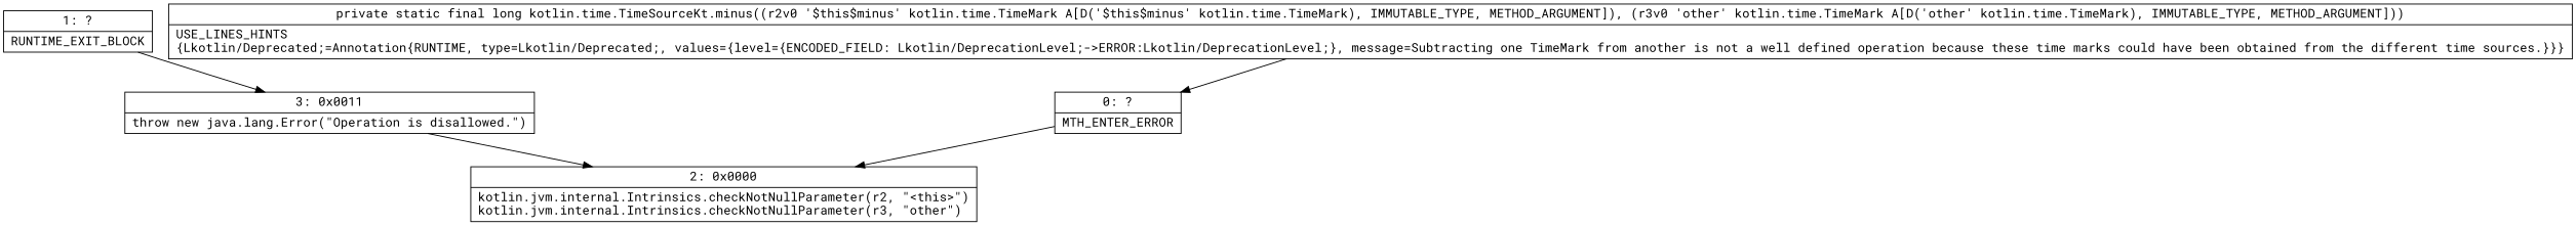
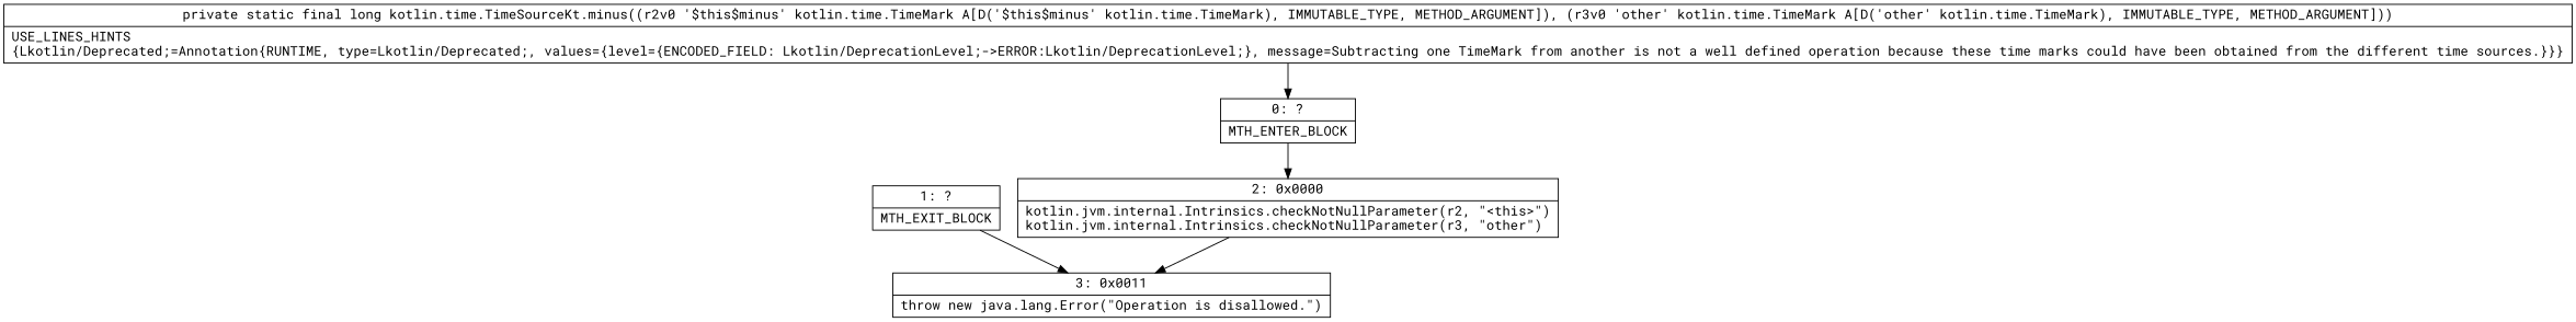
  digraph {
    fontname="Roboto Mono"
    node [fontname="Roboto Mono" shape=record]
    edge [fontname="Roboto Mono"]
-   n1 [label="{0\:\ ?|MTH_ENTER_ERROR\l}"]
+   n1 [label="{0\:\ ?|MTH_ENTER_BLOCK\l}"]
    n2 [label="{2\:\ 0x0000|kotlin.jvm.internal.Intrinsics.checkNotNullParameter(r2, \"\<this\>\")\lkotlin.jvm.internal.Intrinsics.checkNotNullParameter(r3, \"other\")\l}"]
    n3 [label="{3\:\ 0x0011|throw new java.lang.Error(\"Operation is disallowed.\")\l}"]
-   n4 [label="{1\:\ ?|RUNTIME_EXIT_BLOCK\l}"]
+   n4 [label="{1\:\ ?|MTH_EXIT_BLOCK\l}"]
    n5 [label="{private static final long kotlin.time.TimeSourceKt.minus((r2v0 '$this$minus' kotlin.time.TimeMark A[D('$this$minus' kotlin.time.TimeMark), IMMUTABLE_TYPE, METHOD_ARGUMENT]), (r3v0 'other' kotlin.time.TimeMark A[D('other' kotlin.time.TimeMark), IMMUTABLE_TYPE, METHOD_ARGUMENT]))  | USE_LINES_HINTS\l\{Lkotlin\/Deprecated;=Annotation\{RUNTIME, type=Lkotlin\/Deprecated;, values=\{level=\{ENCODED_FIELD: Lkotlin\/DeprecationLevel;\-\>ERROR:Lkotlin\/DeprecationLevel;\}, message=Subtracting one TimeMark from another is not a well defined operation because these time marks could have been obtained from the different time sources.\}\}\}\l}"]
    n1 -> n2
-   n3 -> n2
+   n2 -> n3
    n4 -> n3
    n5 -> n1
  }
